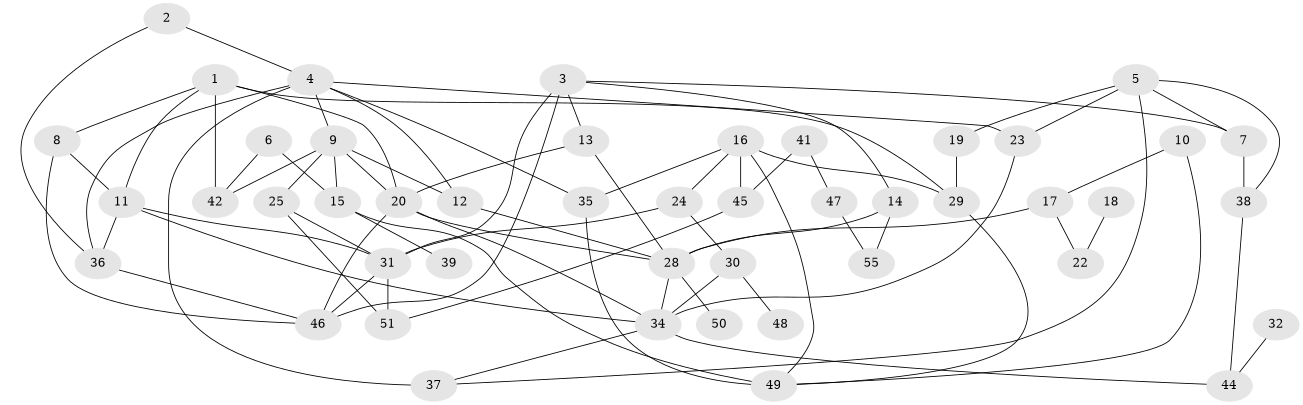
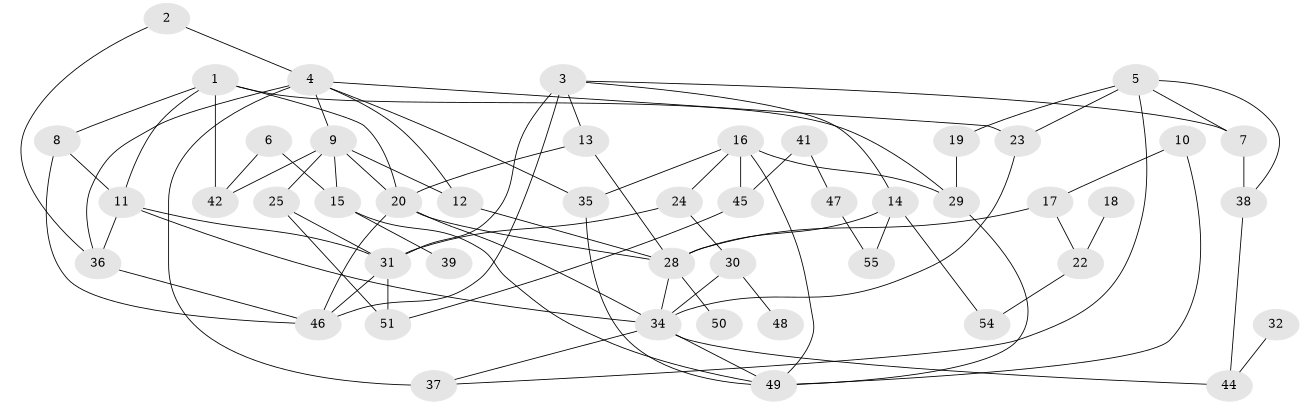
  graph {
    node [color=gray90 style=filled]
    edge [weight=1.0]
    1
    8
    11
    20
    29
    42
    3
    7
    13
    14
    31
    46
    36
    34
    28
    49
    2
    4
    9
    12
    23
    35
    37
    38
+   54
    55
    51
    15
    25
    5
    19
    44
    6
    39
    10
    17
    22
    50
    16
    24
    45
    30
    18
    48
    32
    41
    47
    1 -- 8
    1 -- 11
    1 -- 20
    1 -- 29
    1 -- 42
    8 -- 11 [weight=2.0]
    8 -- 46
    11 -- 31
    11 -- 36
    11 -- 34
    20 -- 46
    20 -- 34
    20 -- 28
    29 -- 49
    3 -- 7
    3 -- 13
    3 -- 14
    3 -- 31
    3 -- 46 [weight=2.0]
    7 -- 38
    13 -- 20
    13 -- 28
    14 -- 28
+   14 -- 54
    14 -- 55
    31 -- 46
    31 -- 51
    36 -- 46
+   34 -- 49
    34 -- 37
    34 -- 44
    28 -- 34
    28 -- 50
    2 -- 36
    2 -- 4
    4 -- 36
    4 -- 9
    4 -- 12
    4 -- 23
    4 -- 35
    4 -- 37 [weight=2.0]
    9 -- 20
    9 -- 42
    9 -- 12
    9 -- 15
    9 -- 25
    12 -- 28
    23 -- 34
    35 -- 49
    38 -- 44
    15 -- 49
    15 -- 39
    25 -- 31
    25 -- 51
    5 -- 7
    5 -- 23
    5 -- 37
    5 -- 38
    5 -- 19
    19 -- 29
    6 -- 42
    6 -- 15
    10 -- 49
    10 -- 17
    17 -- 28
    17 -- 22
+   22 -- 54
    16 -- 29
    16 -- 49
    16 -- 35
    16 -- 24
    16 -- 45
    24 -- 31
    24 -- 30
    45 -- 51
    30 -- 34
    30 -- 48
    18 -- 22
    32 -- 44
    41 -- 45
    41 -- 47
    47 -- 55
  }
